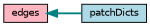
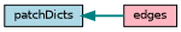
  digraph {
    rankdir=LR
    node [color=black fontname=Helvetica fontsize=10 shape=record style=filled]
    n1 [fillcolor=lightblue fontcolor=black height=0.2 label=patchDicts width=0.4]
    n2 [height=0.2 label=edges width=0.4 fillcolor=lightpink]
-   n2 -> n1 [color=teal dir=back fontname=Helvetica fontsize=10 labelfontname=Helvetica labelfontsize=10 style=bold]
+   n1 -> n2 [color=teal dir=back fontname=Helvetica fontsize=10 labelfontname=Helvetica labelfontsize=10 style=bold]
  }
